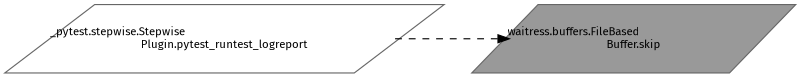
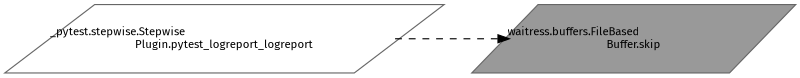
  digraph {
    rankdir=RL
    fontname="Fira Sans"
    node [fontname="Fira Sans" fontsize=10 shape=parallelogram style=filled]
    n1 [color=gray40 fillcolor=grey60 fontcolor=black height=0.2 label="waitress.buffers.FileBased\lBuffer.skip" width=0.4]
-   n2 [color=grey40 fillcolor=white height=0.2 label="_pytest.stepwise.Stepwise\lPlugin.pytest_runtest_logreport" width=0.4]
+   n2 [color=grey40 fillcolor=white height=0.2 label="_pytest.stepwise.Stepwise\lPlugin.pytest_logreport_logreport" width=0.4]
    n1 -> n2 [color=black dir=back fontname="Fira Sans" fontsize=10 labelfontname=Helvetica labelfontsize=10 style=dashed]
  }
